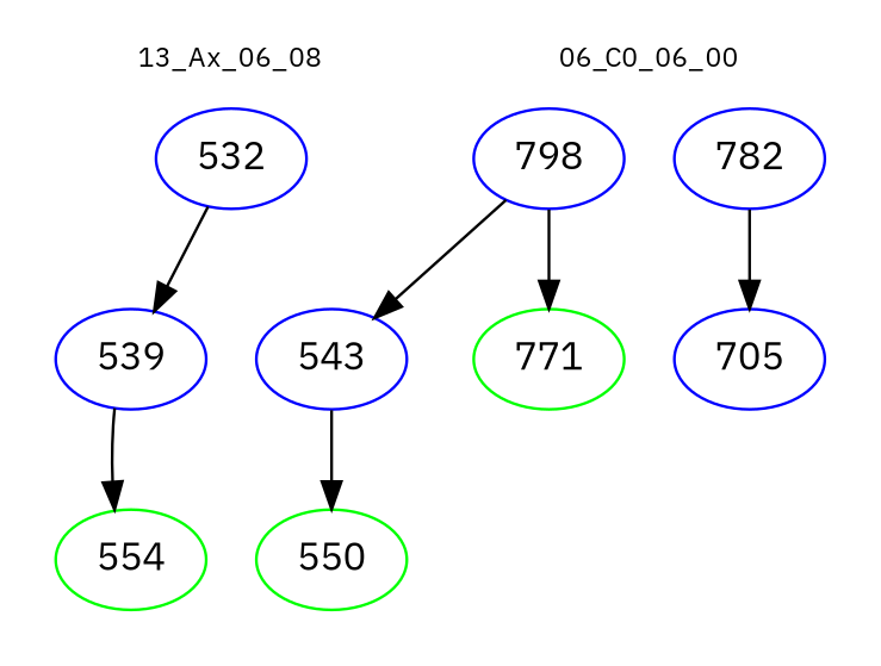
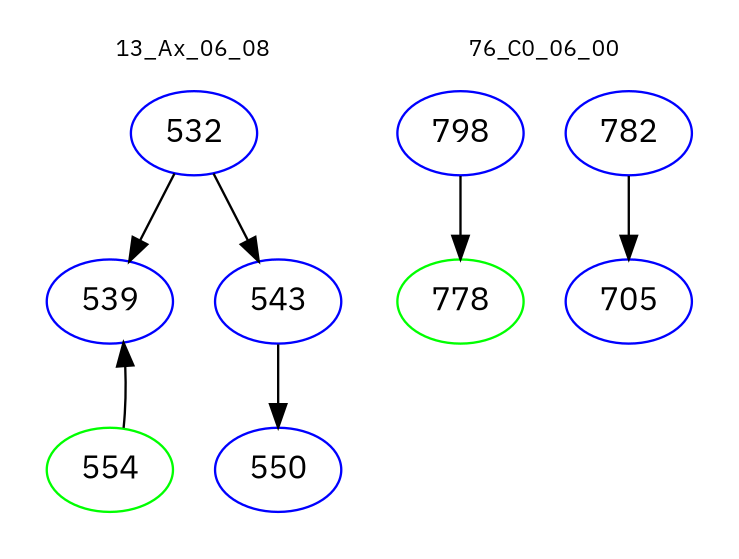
  digraph {
    fontname="IBM Plex Sans"
    node [color=blue fontname="IBM Plex Sans"]
    edge [color=black fontname="IBM Plex Sans"]
    n1 [label=532]
    n2 [label=539]
    n3 [label=543]
    n4 [color=green label=554]
-   n5 [color=green label=550]
+   n5 [label=550]
    n6 [label=782]
    n7 [label=798]
    n8 [label=705]
-   n9 [color=green label=771]
+   n9 [color=green label=778]
    subgraph cluster_1 {
      color=white
      fontsize=10
      label="13_Ax_06_08"
      n1
      n2
      n3
      n4
      n5
    }
    subgraph cluster_2 {
      color=white
      fontsize=10
-     label="06_C0_06_00"
+     label="76_C0_06_00"
      n6
      n7
      n8
      n9
    }
    n1 -> n2
-   n7 -> n3
-   n2 -> n4
+   n1 -> n3
+   n4 -> n2
    n3 -> n5
    n6 -> n8
    n7 -> n9
  }
